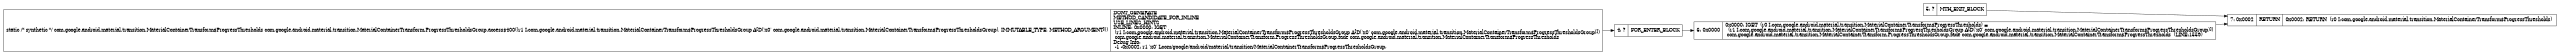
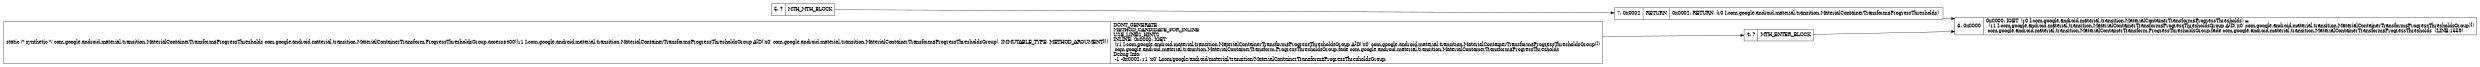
  digraph {
    rankdir=LR
    node [shape=record]
-   n1 [label="{4\:\ ?|FOR_ENTER_BLOCK\l}"]
+   n1 [label="{4\:\ ?|MTH_ENTER_BLOCK\l}"]
    n2 [label="{6\:\ 0x0000|0x0000: IGET  (r0 I:com.google.android.material.transition.MaterialContainerTransform$ProgressThresholds) = \l  (r1 I:com.google.android.material.transition.MaterialContainerTransform$ProgressThresholdsGroup A[D('x0' com.google.android.material.transition.MaterialContainerTransform$ProgressThresholdsGroup)])\l com.google.android.material.transition.MaterialContainerTransform.ProgressThresholdsGroup.fade com.google.android.material.transition.MaterialContainerTransform$ProgressThresholds  (LINE:1559)\l}"]
    n3 [label="{7\:\ 0x0002|RETURN\l|0x0002: RETURN  (r0 I:com.google.android.material.transition.MaterialContainerTransform$ProgressThresholds) \l}"]
-   n4 [label="{5\:\ ?|MTH_EXIT_BLOCK\l}"]
+   n4 [label="{5\:\ ?|MTH_MTH_BLOCK\l}"]
    n5 [label="{static \/* synthetic *\/ com.google.android.material.transition.MaterialContainerTransform$ProgressThresholds com.google.android.material.transition.MaterialContainerTransform.ProgressThresholdsGroup.access$400((r1 I:com.google.android.material.transition.MaterialContainerTransform$ProgressThresholdsGroup A[D('x0' com.google.android.material.transition.MaterialContainerTransform$ProgressThresholdsGroup), IMMUTABLE_TYPE, METHOD_ARGUMENT]))  | DONT_GENERATE\lMETHOD_CANDIDATE_FOR_INLINE\lUSE_LINES_HINTS\lINLINE: 0x0000: IGET  \l  (r1 I:com.google.android.material.transition.MaterialContainerTransform$ProgressThresholdsGroup A[D('x0' com.google.android.material.transition.MaterialContainerTransform$ProgressThresholdsGroup)])\l com.google.android.material.transition.MaterialContainerTransform.ProgressThresholdsGroup.fade com.google.android.material.transition.MaterialContainerTransform$ProgressThresholds\lDebug Info:\l  \-1 \-0x0002: r1 'x0' Lcom\/google\/android\/material\/transition\/MaterialContainerTransform$ProgressThresholdsGroup;\l}"]
    n1 -> n2
-   n2 -> n3
+   n3 -> n2
    n4 -> n3
    n5 -> n1
  }
